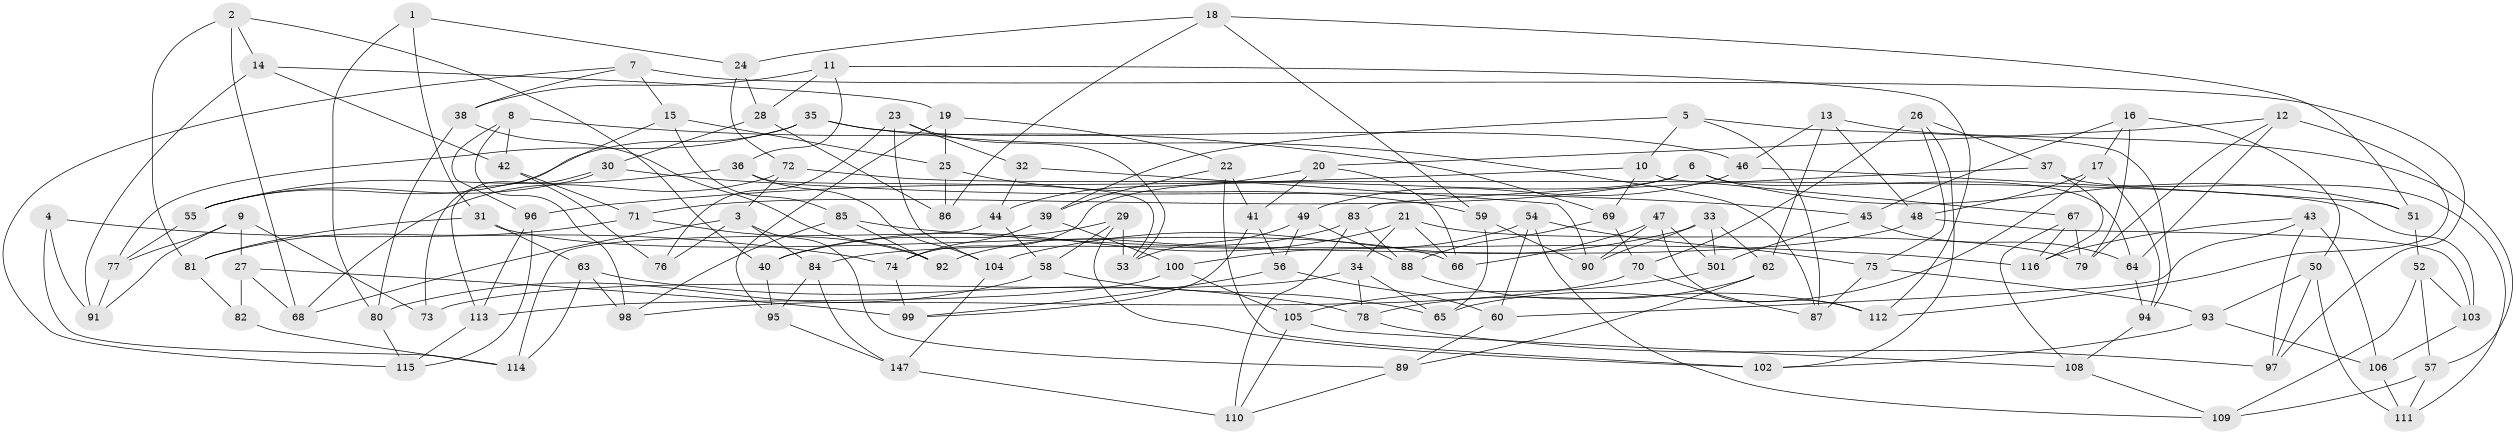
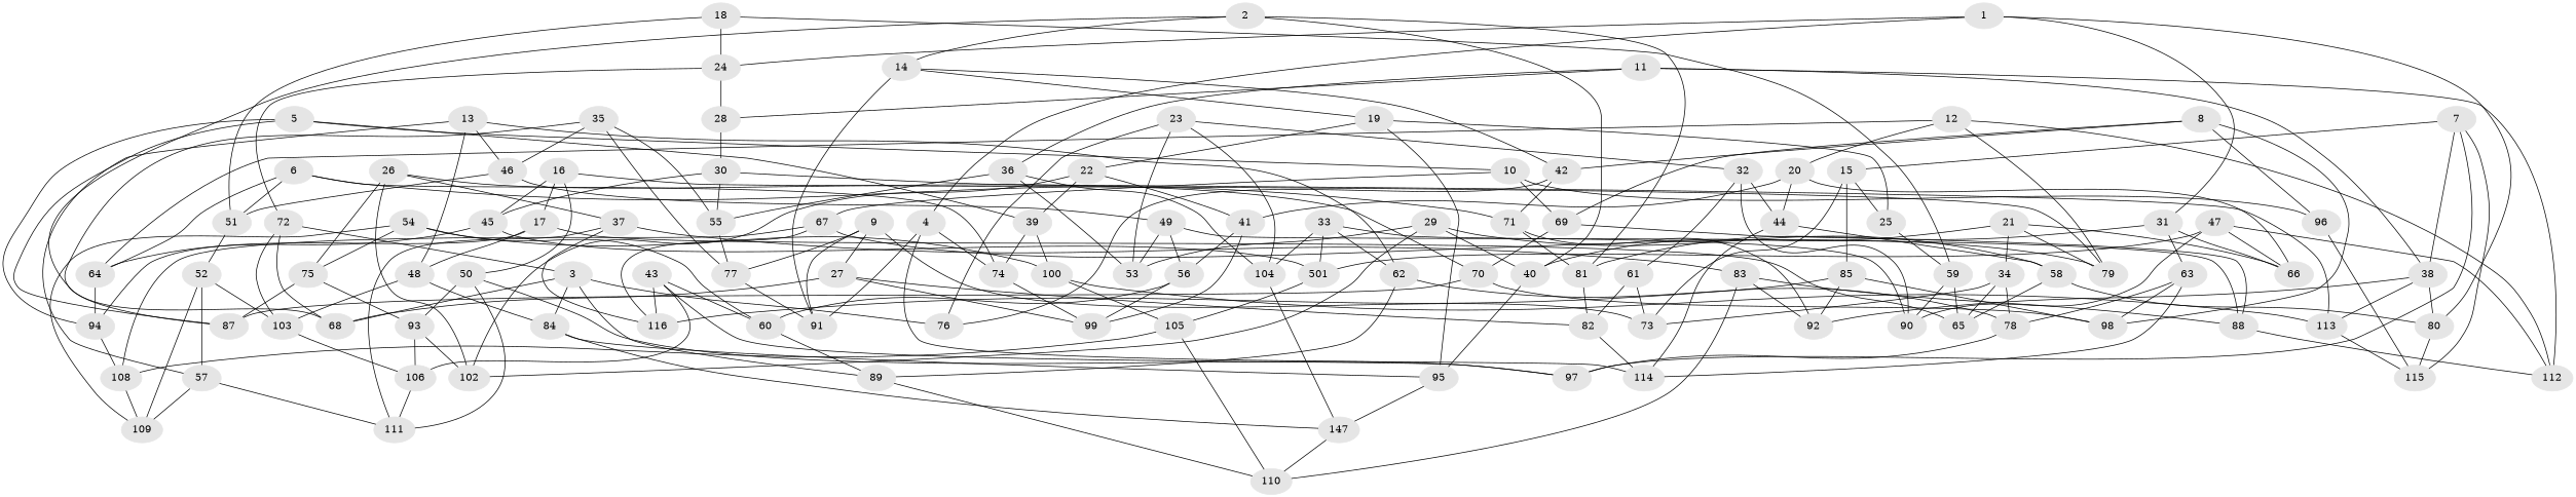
  graph {
    node [color=gray90 style=filled]
    1
    4
    24
    31
    80
    74
    91
    114
    28
    72
    81
    66
    63
    115
    2
    14
    40
    68
    42
    19
    95
    82
    3
    76
    84
    89
    n27 [label=147]
    110
    99
    5
    10
    39
    87
    94
    69
    96
    67
    100
    108
    6
    51
    64
    71
    52
    92
    7
    15
    38
    97
    73
    25
    85
    8
    98
    70
    88
    113
    9
    27
    77
    79
    116
    11
    36
    112
-   86
    30
    53
    104
    55
    12
    20
    41
    44
    13
    46
    48
    57
    62
    49
    103
    111
    109
    78
    22
    59
    16
    17
    45
    50
    65
    n92 [label=501]
    93
    18
    90
    102
    56
    58
    21
    34
    23
    32
+   61
    26
    37
    75
    83
    29
    33
    105
    35
    60
    43
    106
    47
    54
+   1 -- 4
    1 -- 24
    1 -- 31
    1 -- 80
    4 -- 74
    4 -- 91
    4 -- 114
    24 -- 28
    24 -- 72
    31 -- 81
    31 -- 66
    31 -- 63
    80 -- 115
    74 -- 99
-   28 -- 86
    28 -- 30
    72 -- 3
    72 -- 103
    81 -- 82
    63 -- 114
    63 -- 98
    63 -- 78
    2 -- 81
    2 -- 14
    2 -- 40
    2 -- 68
    14 -- 91
    14 -- 42
    14 -- 19
    40 -- 95
    68 -- 72
    42 -- 76
    42 -- 71
    19 -- 95
    19 -- 25
    19 -- 22
    95 -- n27
    82 -- 114
    3 -- 68
    3 -- 76
    3 -- 84
    3 -- 89
    84 -- 95
    84 -- n27
    89 -- 110
    n27 -- 110
    5 -- 10
    5 -- 39
    5 -- 87
    5 -- 94
    10 -- 69
    10 -- 96
    10 -- 67
    39 -- 74
    39 -- 100
    94 -- 108
    69 -- 70
    69 -- 88
    96 -- 115
-   96 -- 113
+   38 -- 113
    67 -- 108
    67 -- 79
    67 -- 116
    100 -- 113
    100 -- 105
    108 -- 109
    6 -- 74
    6 -- 51
    6 -- 64
    6 -- 71
    51 -- 52
    64 -- 94
    71 -- 81
    71 -- 92
    52 -- 57
    52 -- 103
    52 -- 109
    7 -- 115
    7 -- 15
    7 -- 38
    7 -- 97
    15 -- 73
    15 -- 25
    15 -- 85
    38 -- 80
    38 -- 92
-   25 -- 86
    25 -- 59
    85 -- 92
    85 -- 98
    85 -- 116
    8 -- 42
    8 -- 69
    8 -- 96
    8 -- 98
    70 -- 87
    70 -- 98
    88 -- 112
    113 -- 115
    9 -- 91
    9 -- 73
    9 -- 27
    9 -- 77
    27 -- 68
    27 -- 82
    27 -- 99
    77 -- 91
    11 -- 28
    11 -- 38
    11 -- 36
    11 -- 112
    36 -- 53
    36 -- 104
    36 -- 55
    30 -- 113
    30 -- 55
    30 -- 45
    104 -- n27
    55 -- 77
    12 -- 64
    12 -- 79
    12 -- 112
    12 -- 20
    20 -- 66
    20 -- 41
    20 -- 44
    41 -- 99
    41 -- 56
    44 -- 114
    44 -- 58
    13 -- 46
    13 -- 48
    13 -- 57
    13 -- 62
    46 -- 51
    46 -- 49
    48 -- 84
    48 -- 103
    57 -- 111
    57 -- 109
    62 -- 89
    62 -- 78
    49 -- 88
    49 -- 53
    49 -- 56
    103 -- 106
    78 -- 97
    22 -- 39
    22 -- 41
    22 -- 102
    59 -- 65
    59 -- 90
    16 -- 79
    16 -- 17
    16 -- 45
    16 -- 50
    17 -- 94
    17 -- 48
    17 -- 65
    45 -- 64
    45 -- n92
    50 -- 97
    50 -- 111
    50 -- 93
    n92 -- 105
    93 -- 102
    93 -- 106
    18 -- 24
    18 -- 51
-   18 -- 86
    18 -- 59
    56 -- 99
    56 -- 60
    58 -- 80
    58 -- 65
    21 -- 66
    21 -- 40
    21 -- 79
    21 -- 34
    34 -- 73
    34 -- 78
    34 -- 65
    23 -- 76
    23 -- 53
    23 -- 104
    23 -- 32
    32 -- 44
    32 -- 90
+   32 -- 61
+   61 -- 82
+   61 -- 73
    26 -- 70
    26 -- 102
    26 -- 37
    26 -- 75
    37 -- 116
    37 -- 111
    37 -- 83
    75 -- 87
    75 -- 93
    83 -- 110
    83 -- 92
    83 -- 88
    29 -- 40
    29 -- 53
    29 -- 102
    29 -- 58
    33 -- 104
    33 -- 62
    33 -- n92
    33 -- 90
    105 -- 110
    105 -- 108
    35 -- 87
    35 -- 77
    35 -- 55
    35 -- 46
    60 -- 89
    43 -- 97
    43 -- 116
    43 -- 60
    43 -- 106
    106 -- 111
    47 -- 66
    47 -- 112
    47 -- n92
    47 -- 90
    54 -- 100
    54 -- 109
    54 -- 75
    54 -- 60
  }
